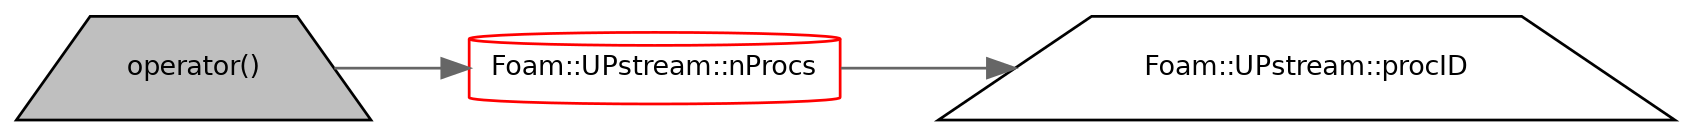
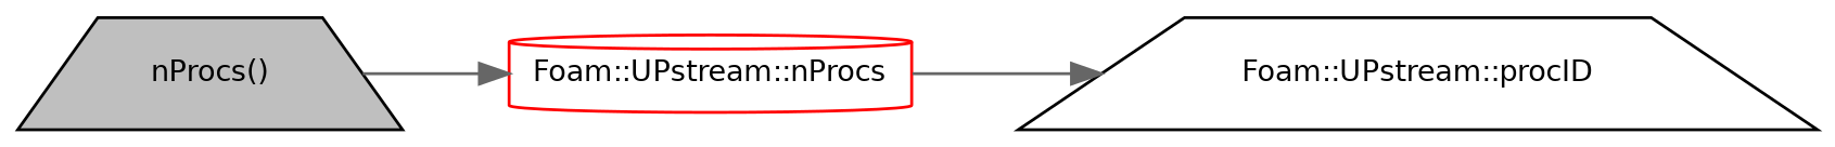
  digraph {
    rankdir=LR
    node [color=black fontname=Helvetica fontsize=10 shape=trapezium]
    edge [color=gray40 fontname=Helvetica fontsize=10 labelfontname=Helvetica labelfontsize=10 style=solid]
-   n1 [fillcolor=grey75 fontcolor=black height=0.2 label="operator()" style=filled width=0.4]
+   n1 [fillcolor=grey75 fontcolor=black height=0.2 label="nProcs()" style=filled width=0.4]
    n2 [color=red height=0.2 label="Foam::UPstream::nProcs" shape=cylinder width=0.4]
    n3 [height=0.2 label="Foam::UPstream::procID" width=0.4]
    n1 -> n2
    n2 -> n3
  }
